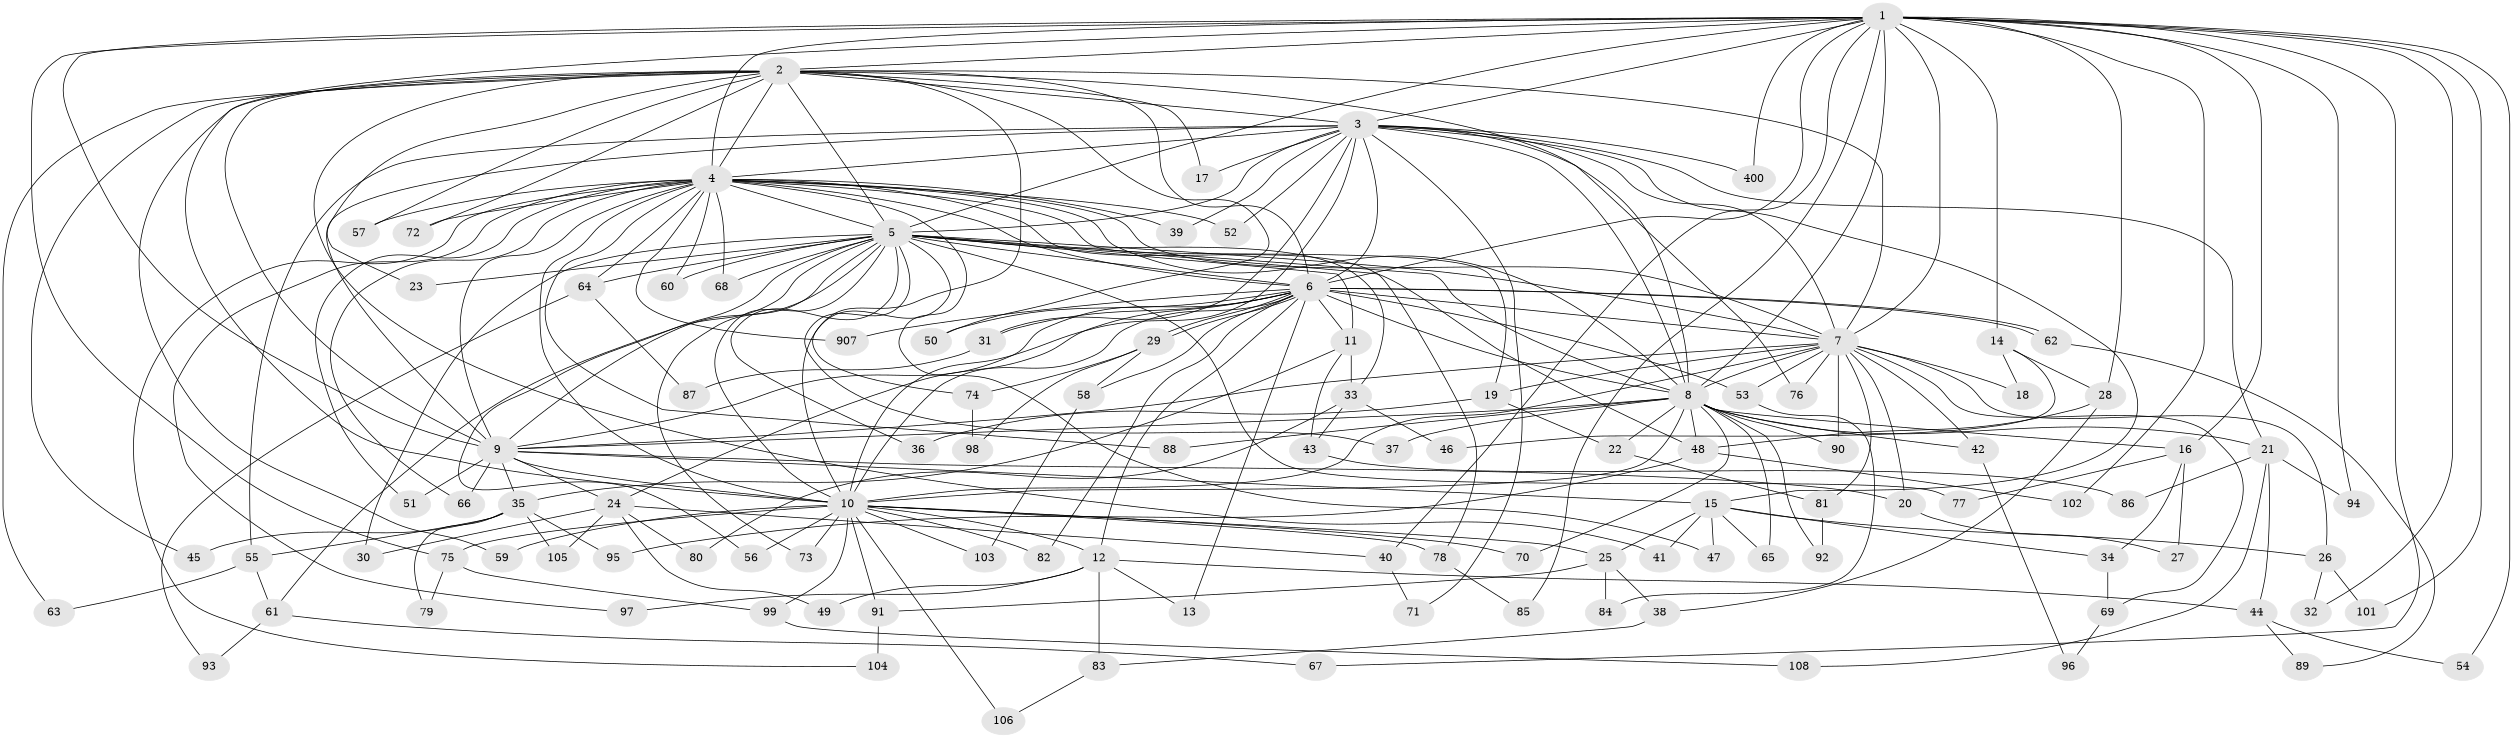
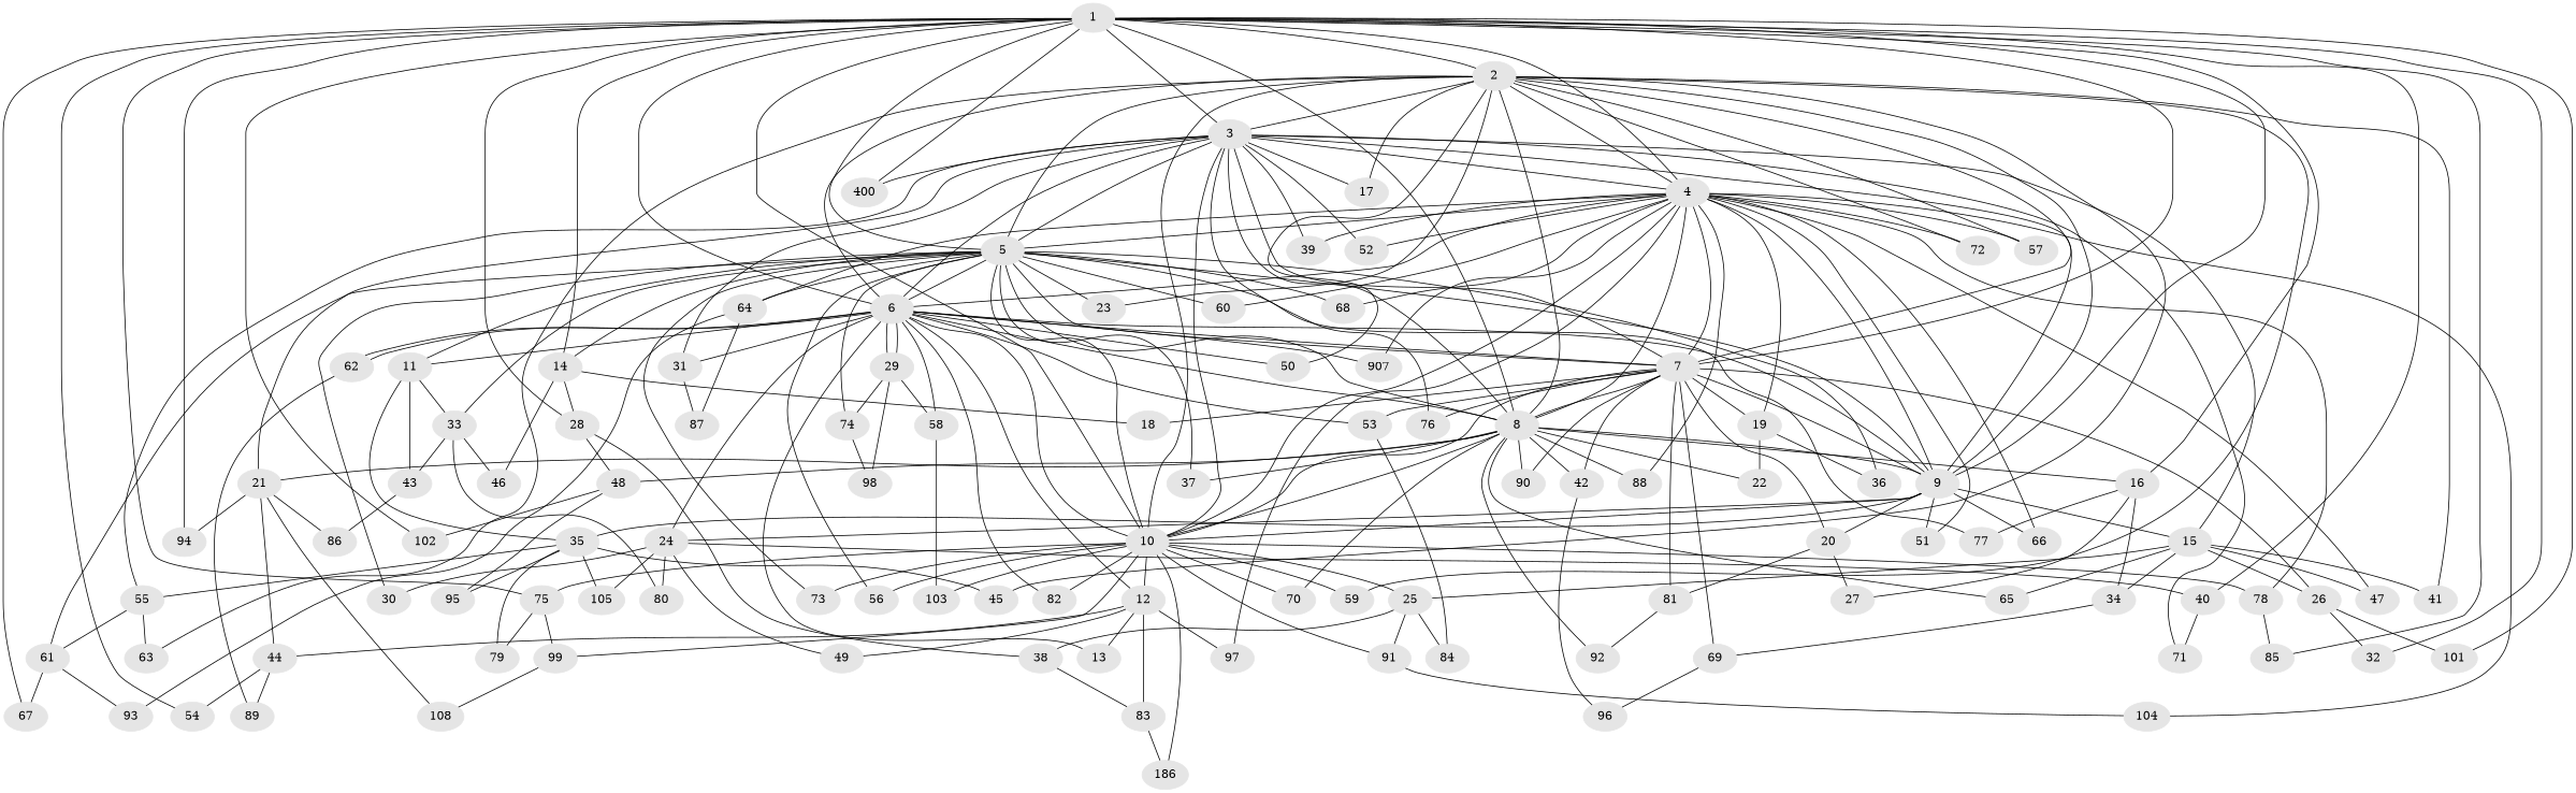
  graph {
    node [color=gray90 style=filled]
    1
    2
    3
    4
    5
    6
    7
    8
    9
    10
    14
    16
    28
    32
    40
    54
    67
    75
    85
    94
    n21 [label=400]
    101
    102
    17
    23
    41
    45
    50
    57
    59
    63
    72
    15
    21
    31
    39
    52
    55
    71
    76
    19
    47
    51
    60
    64
    66
    68
    78
    88
    97
    104
    n52 [label=907]
    11
    30
    33
    36
    37
    56
    61
    73
    74
    77
    12
    13
    24
    29
    53
    58
    62
    82
    18
    20
    26
    42
    69
    81
    90
    22
    48
    65
    70
    92
    35
    25
    91
    99
    103
-   106
+   106 [label=186]
    46
    27
    34
    38
    79
    44
    86
    108
    87
    93
    43
    80
    98
    49
    83
    105
    84
    89
    96
    95
    1 -- 2
    1 -- 3
    1 -- 4
    1 -- 5
    1 -- 6
    1 -- 7
    1 -- 8
    1 -- 9
    1 -- 10
    1 -- 14
    1 -- 16
    1 -- 28
    1 -- 32
    1 -- 40
    1 -- 54
    1 -- 67
    1 -- 75
    1 -- 85
    1 -- 94
    1 -- n21
    1 -- 101
    1 -- 102
    2 -- 3
    2 -- 4
    2 -- 5
    2 -- 6
    2 -- 7
    2 -- 8
    2 -- 9
    2 -- 10
    2 -- 17
    2 -- 23
    2 -- 41
    2 -- 45
    2 -- 50
    2 -- 57
    2 -- 59
    2 -- 63
    2 -- 72
    3 -- 4
    3 -- 5
    3 -- 6
    3 -- 7
    3 -- 8
    3 -- 9
    3 -- 10
    3 -- n21
    3 -- 17
    3 -- 15
    3 -- 21
    3 -- 31
    3 -- 39
    3 -- 52
    3 -- 55
    3 -- 71
    3 -- 76
    4 -- 5
    4 -- 6
    4 -- 7
    4 -- 8
    4 -- 9
    4 -- 10
    4 -- 57
    4 -- 72
    4 -- 39
    4 -- 52
    4 -- 19
    4 -- 47
    4 -- 51
    4 -- 60
    4 -- 64
    4 -- 66
    4 -- 68
    4 -- 78
    4 -- 88
    4 -- 97
    4 -- 104
    4 -- n52
    5 -- 6
    5 -- 7
    5 -- 8
    5 -- 9
    5 -- 10
-   5 -- 48
+   5 -- 14
    5 -- 23
    5 -- 60
    5 -- 64
    5 -- 68
    5 -- 11
    5 -- 30
    5 -- 33
    5 -- 36
    5 -- 37
    5 -- 56
    5 -- 61
    5 -- 73
    5 -- 74
    5 -- 77
    6 -- 7
    6 -- 8
    6 -- 9
    6 -- 10
    6 -- 50
    6 -- 31
    6 -- n52
    6 -- 11
    6 -- 12
    6 -- 13
    6 -- 24
    6 -- 29
    6 -- 29
    6 -- 53
    6 -- 58
    6 -- 62
    6 -- 62
    6 -- 82
    7 -- 8
    7 -- 9
    7 -- 10
    7 -- 76
    7 -- 19
    7 -- 53
    7 -- 18
    7 -- 20
    7 -- 26
    7 -- 42
    7 -- 69
    7 -- 81
    7 -- 90
    8 -- 9
    8 -- 10
    8 -- 16
    8 -- 21
    8 -- 88
    8 -- 37
    8 -- 42
    8 -- 90
    8 -- 22
    8 -- 48
    8 -- 65
    8 -- 70
    8 -- 92
    9 -- 10
    9 -- 15
    9 -- 51
    9 -- 66
    9 -- 24
    9 -- 20
    9 -- 35
    10 -- 75
    10 -- 59
    10 -- 78
    10 -- 56
    10 -- 73
    10 -- 12
    10 -- 82
    10 -- 70
    10 -- 25
    10 -- 91
    10 -- 99
    10 -- 103
    10 -- 106
    14 -- 28
    14 -- 18
    14 -- 46
    16 -- 77
    16 -- 27
    16 -- 34
    28 -- 48
    28 -- 38
    40 -- 71
    75 -- 99
    75 -- 79
    15 -- 41
    15 -- 47
    15 -- 26
    15 -- 65
    15 -- 25
    15 -- 34
    21 -- 94
    21 -- 44
    21 -- 86
    21 -- 108
    31 -- 87
    55 -- 63
    55 -- 61
    19 -- 36
    19 -- 22
    64 -- 87
    64 -- 93
    78 -- 85
    11 -- 33
    11 -- 35
    11 -- 43
    33 -- 46
    33 -- 43
    33 -- 80
    61 -- 67
    61 -- 93
    74 -- 98
    12 -- 97
    12 -- 13
    12 -- 44
    12 -- 49
    12 -- 83
    24 -- 40
    24 -- 30
    24 -- 80
    24 -- 49
    24 -- 105
    29 -- 74
    29 -- 58
    29 -- 98
    53 -- 84
    58 -- 103
    62 -- 89
-   22 -- 81
+   20 -- 81
    20 -- 27
    26 -- 32
    26 -- 101
    42 -- 96
    69 -- 96
    81 -- 92
    48 -- 102
    48 -- 95
    35 -- 45
    35 -- 55
    35 -- 79
    35 -- 105
    35 -- 95
    25 -- 91
    25 -- 38
    25 -- 84
    91 -- 104
    99 -- 108
    34 -- 69
    38 -- 83
    44 -- 54
    44 -- 89
    43 -- 86
    83 -- 106
  }
